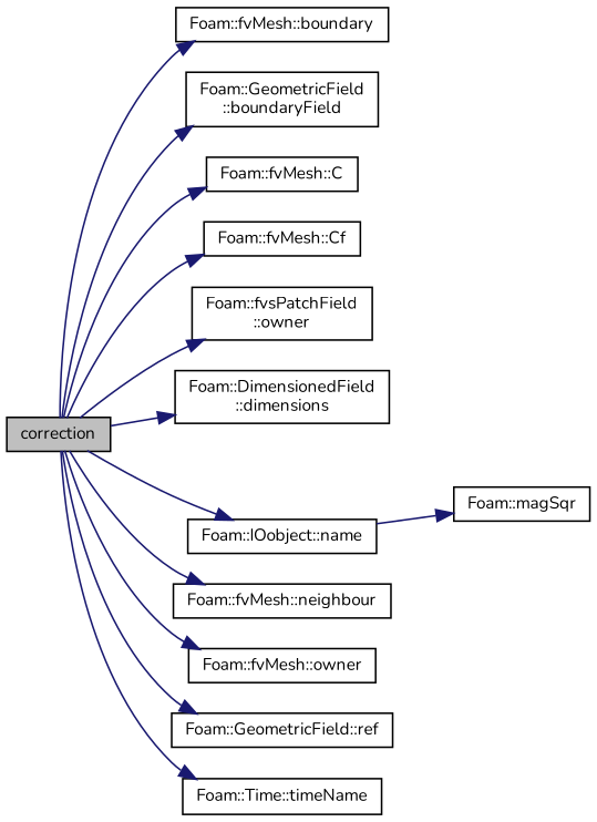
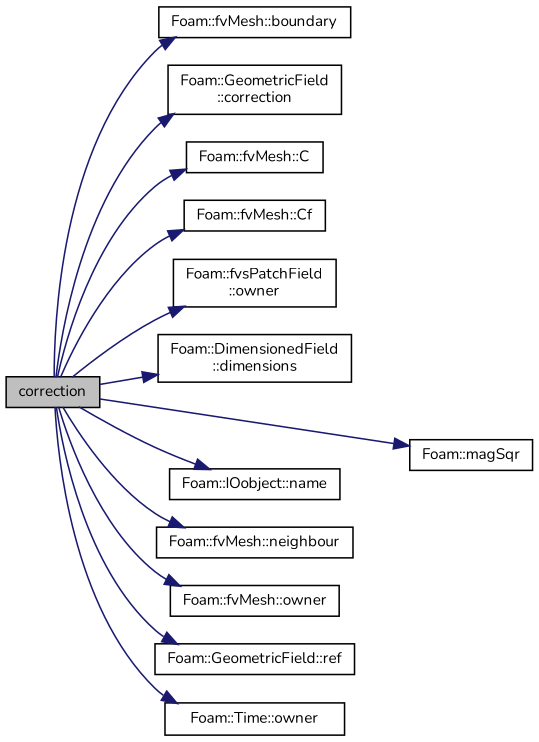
  digraph {
    fontname=Nunito
    rankdir=LR
    node [color=black fontname=Nunito fontsize=10 shape=record]
    edge [color=midnightblue fontname=Nunito fontsize=10 labelfontname=Helvetica labelfontsize=10 style=solid]
    n1 [fillcolor=grey75 fontcolor=black height=0.2 label=correction style=filled width=0.4]
    n2 [height=0.2 label="Foam::fvMesh::boundary" width=0.4]
-   n3 [height=0.2 label="Foam::GeometricField\l::boundaryField" width=0.4]
+   n3 [height=0.2 label="Foam::GeometricField\l::correction" width=0.4]
    n4 [height=0.2 label="Foam::fvMesh::C" width=0.4]
    n5 [height=0.2 label="Foam::fvMesh::Cf" width=0.4]
    n6 [height=0.2 label="Foam::fvsPatchField\l::owner" width=0.4]
    n7 [height=0.2 label="Foam::DimensionedField\l::dimensions" width=0.4]
    n8 [height=0.2 label="Foam::magSqr" width=0.4]
    n9 [height=0.2 label="Foam::IOobject::name" width=0.4]
    n10 [height=0.2 label="Foam::fvMesh::neighbour" width=0.4]
    n11 [height=0.2 label="Foam::fvMesh::owner" width=0.4]
    n12 [height=0.2 label="Foam::GeometricField::ref" width=0.4]
-   n13 [height=0.2 label="Foam::Time::timeName" width=0.4]
+   n13 [height=0.2 label="Foam::Time::owner" width=0.4]
    n1 -> n2
    n1 -> n3
    n1 -> n4
    n1 -> n5
    n1 -> n6
    n1 -> n7
-   n9 -> n8
+   n1 -> n8
    n1 -> n9
    n1 -> n10
    n1 -> n11
    n1 -> n12
    n1 -> n13
  }
